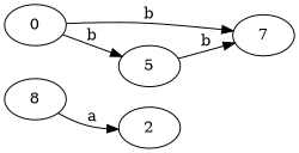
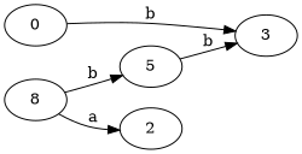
  strict digraph {
    rankdir=LR
    0
-   7
+   7 [label=3]
    n3 [label=8]
    2
    5
    0 -> 7 [label=b]
    n3 -> 2 [label=a]
-   0 -> 5 [label=b]
+   n3 -> 5 [label=b]
    5 -> 7 [label=b]
  }
